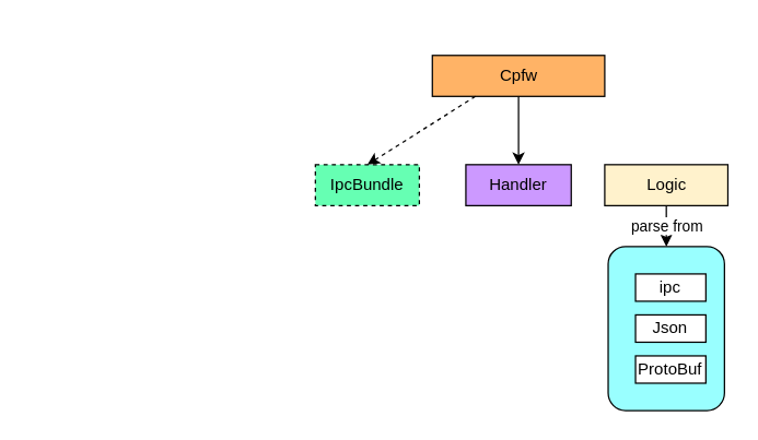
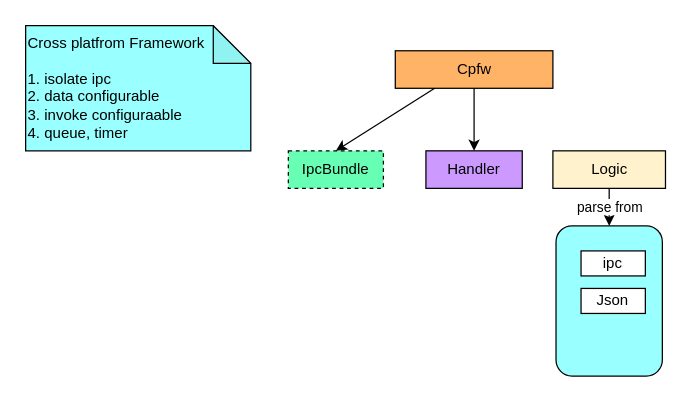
  <mxCell id="0" />
  <mxCell id="1" parent="0" />
  <mxCell id="2" value="Logic" style="rounded=0;whiteSpace=wrap;html=1;labelPosition=center;verticalLabelPosition=middle;align=center;verticalAlign=middle;fillColor=#FFF2CC;" vertex="1" parent="1"><mxGeometry x="441.5" y="120" width="90" height="30" as="geometry" /></mxCell>
  <mxCell id="3" value="parse from" style="endArrow=classic;html=1;rounded=0;entryX=0.5;entryY=0;entryDx=0;entryDy=0;exitX=0.5;exitY=1;exitDx=0;exitDy=0;edgeStyle=orthogonalEdgeStyle;" parent="1" source="2" target="5" edge="1"><mxGeometry width="50" height="50" relative="1" as="geometry"><mxPoint x="480" y="196.25" as="sourcePoint" /><mxPoint x="320" y="255" as="targetPoint" /></mxGeometry></mxCell>
  <mxCell id="4" value="" style="group" parent="1" vertex="1" connectable="0"><mxGeometry x="444" y="180" width="85" height="120" as="geometry" /></mxCell>
  <mxCell id="5" value="" style="rounded=1;whiteSpace=wrap;html=1;fillColor=#99FFFF;" parent="4" vertex="1"><mxGeometry width="85" height="120" as="geometry" /></mxCell>
  <mxCell id="6" value="ipc" style="rounded=0;whiteSpace=wrap;html=1;fillColor=#FFFFFF;" parent="4" vertex="1"><mxGeometry x="20" y="20" width="51.4" height="20" as="geometry" /></mxCell>
  <mxCell id="7" value="Json" style="rounded=0;whiteSpace=wrap;html=1;fillColor=#FFFFFF;" parent="4" vertex="1"><mxGeometry x="20" y="50" width="51.4" height="20" as="geometry" /></mxCell>
- <mxCell id="8" value="ProtoBuf" style="rounded=0;whiteSpace=wrap;html=1;fillColor=#FFFFFF;" parent="4" vertex="1"><mxGeometry x="20" y="80" width="51.4" height="20" as="geometry" /></mxCell>
  <mxCell id="9" value="Handler" style="rounded=0;whiteSpace=wrap;html=1;fillColor=#CC99FF;" vertex="1" parent="1"><mxGeometry x="340" y="120" width="77" height="30" as="geometry" /></mxCell>
  <mxCell id="10" value="IpcBundle" style="rounded=0;whiteSpace=wrap;html=1;fillColor=#66FFB3;dashed=1;" vertex="1" parent="1"><mxGeometry x="230" y="120" width="76" height="30" as="geometry" /></mxCell>
  <mxCell id="11" value="Cpfw" style="rounded=0;whiteSpace=wrap;html=1;fillColor=#FFB366;" vertex="1" parent="1"><mxGeometry x="315.5" y="40" width="126" height="30" as="geometry" /></mxCell>
  <mxCell id="12" value="" style="endArrow=classic;html=1;rounded=0;entryX=0.5;entryY=0;entryDx=0;entryDy=0;exitX=0.5;exitY=1;exitDx=0;exitDy=0;" edge="1" parent="1" source="11" target="9"><mxGeometry width="50" height="50" relative="1" as="geometry"><mxPoint x="330" y="160" as="sourcePoint" /><mxPoint x="380" y="110" as="targetPoint" /></mxGeometry></mxCell>
- <mxCell id="13" value="" style="endArrow=classic;html=1;rounded=0;exitX=0.25;exitY=1;exitDx=0;exitDy=0;entryX=0.5;entryY=0;entryDx=0;entryDy=0;dashed=1;" edge="1" parent="1" source="11" target="10"><mxGeometry width="50" height="50" relative="1" as="geometry"><mxPoint x="330" y="160" as="sourcePoint" /><mxPoint x="380" y="110" as="targetPoint" /></mxGeometry></mxCell>
+ <mxCell id="13" value="" style="endArrow=classic;html=1;rounded=0;exitX=0.25;exitY=1;exitDx=0;exitDy=0;entryX=0.5;entryY=0;entryDx=0;entryDy=0;" edge="1" parent="1" source="11" target="10"><mxGeometry width="50" height="50" relative="1" as="geometry"><mxPoint x="330" y="160" as="sourcePoint" /><mxPoint x="380" y="110" as="targetPoint" /></mxGeometry></mxCell>
+ <mxCell id="14" value="Cross platfrom Framework&lt;br&gt;&lt;br&gt;1. isolate ipc&lt;br&gt;2. data configurable&lt;br&gt;3. invoke configuraable&lt;br&gt;4. queue, timer" style="shape=note;whiteSpace=wrap;html=1;backgroundOutline=1;darkOpacity=0.05;fillColor=#99FFFF;align=left;verticalAlign=top;" vertex="1" parent="1"><mxGeometry x="20" y="20" width="180" height="100" as="geometry" /></mxCell>
